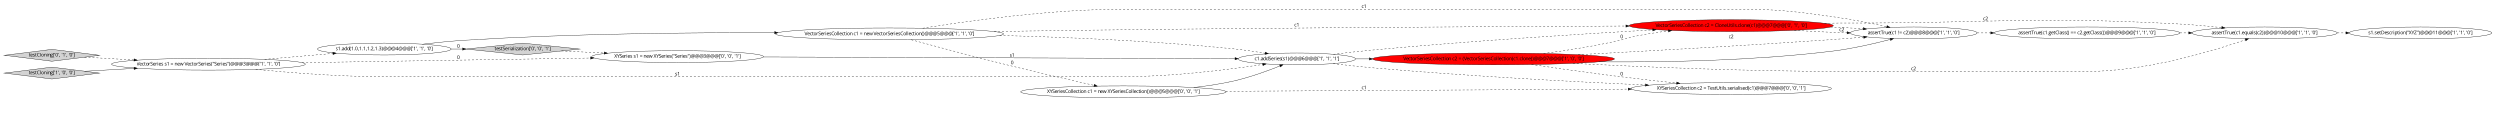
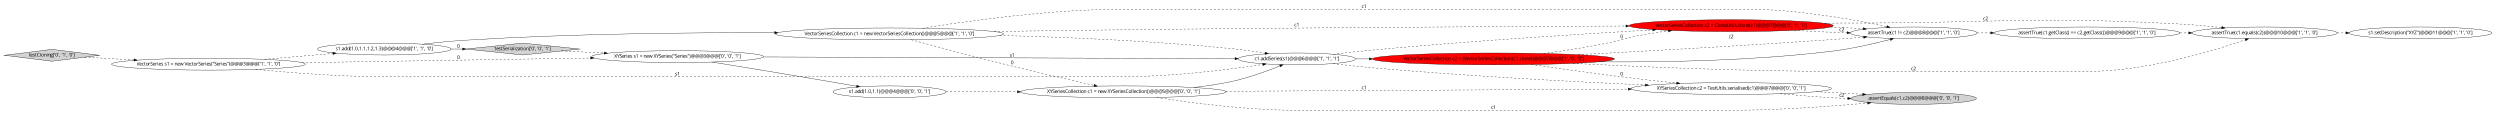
  digraph {
    fontname="Open Sans"
    rankdir=LR
    node [fillcolor=white fontname="Open Sans" shape=ellipse style=filled]
    edge [fontname="Open Sans" style=dashed]
    n1 [label="assertTrue(c1.getClass() == c2.getClass())@@@9@@@['1', '1', '0']"]
    n2 [label="assertTrue(c1.equals(c2))@@@10@@@['1', '1', '0']"]
    n3 [label="s1.setDescription(\"XYZ\")@@@11@@@['1', '1', '0']"]
    n4 [fillcolor=red label="VectorSeriesCollection c2 = CloneUtils.clone(c1)@@@7@@@['0', '1', '0']"]
    n5 [label="assertTrue(c1 != c2)@@@8@@@['1', '1', '0']"]
    n6 [fillcolor=red label="VectorSeriesCollection c2 = (VectorSeriesCollection)c1.clone()@@@7@@@['1', '0', '0']"]
    n7 [label="XYSeriesCollection c2 = TestUtils.serialised(c1)@@@7@@@['0', '0', '1']"]
+   n8 [fillcolor=lightgray label="assertEquals(c1,c2)@@@8@@@['0', '0', '1']"]
+   n9 [label="s1.add(1.0,1.1)@@@4@@@['0', '0', '1']"]
    n10 [label="XYSeriesCollection c1 = new XYSeriesCollection()@@@5@@@['0', '0', '1']"]
    n11 [label="c1.addSeries(s1)@@@6@@@['1', '1', '1']"]
    n12 [fillcolor=lightgray label="testSerialization['0', '0', '1']" shape=diamond]
    n13 [label="XYSeries s1 = new XYSeries(\"Series\")@@@3@@@['0', '0', '1']"]
    n14 [label="VectorSeriesCollection c1 = new VectorSeriesCollection()@@@5@@@['1', '1', '0']"]
    n15 [label="s1.add(1.0,1.1,1.2,1.3)@@@4@@@['1', '1', '0']"]
    n16 [label="VectorSeries s1 = new VectorSeries(\"Series\")@@@3@@@['1', '1', '0']"]
    n17 [fillcolor=lightgray label="testCloning['0', '1', '0']" shape=diamond]
-   n18 [fillcolor=lightgray label="testCloning['1', '0', '0']" shape=diamond]
    n1 -> n2
    n2 -> n3
    n4 -> n2 [label=c2]
    n4 -> n5 [label=c2]
    n4 -> n5
    n5 -> n1
    n6 -> n2 [label=c2]
    n6 -> n4 [label=0]
    n6 -> n5 [style=solid]
    n6 -> n5 [label=c2]
    n6 -> n7 [label=0]
+   n7 -> n8 [label=c2]
+   n7 -> n8
+   n9 -> n10
    n10 -> n7 [label=c1]
+   n10 -> n8 [label=c1]
    n10 -> n11 [style=solid]
    n11 -> n4
    n11 -> n6 [style=solid]
    n11 -> n7
    n12 -> n13
+   n13 -> n9 [style=solid]
    n13 -> n11 [label=s1 style=solid]
    n14 -> n4 [label=c1]
    n14 -> n5 [label=c1]
    n14 -> n10 [label=0]
    n14 -> n11
    n15 -> n12 [label=0 style=solid]
    n15 -> n14 [style=solid]
    n16 -> n11 [label=s1]
    n16 -> n13 [label=0]
    n16 -> n15
    n17 -> n16
-   n18 -> n16 [style=solid]
  }
